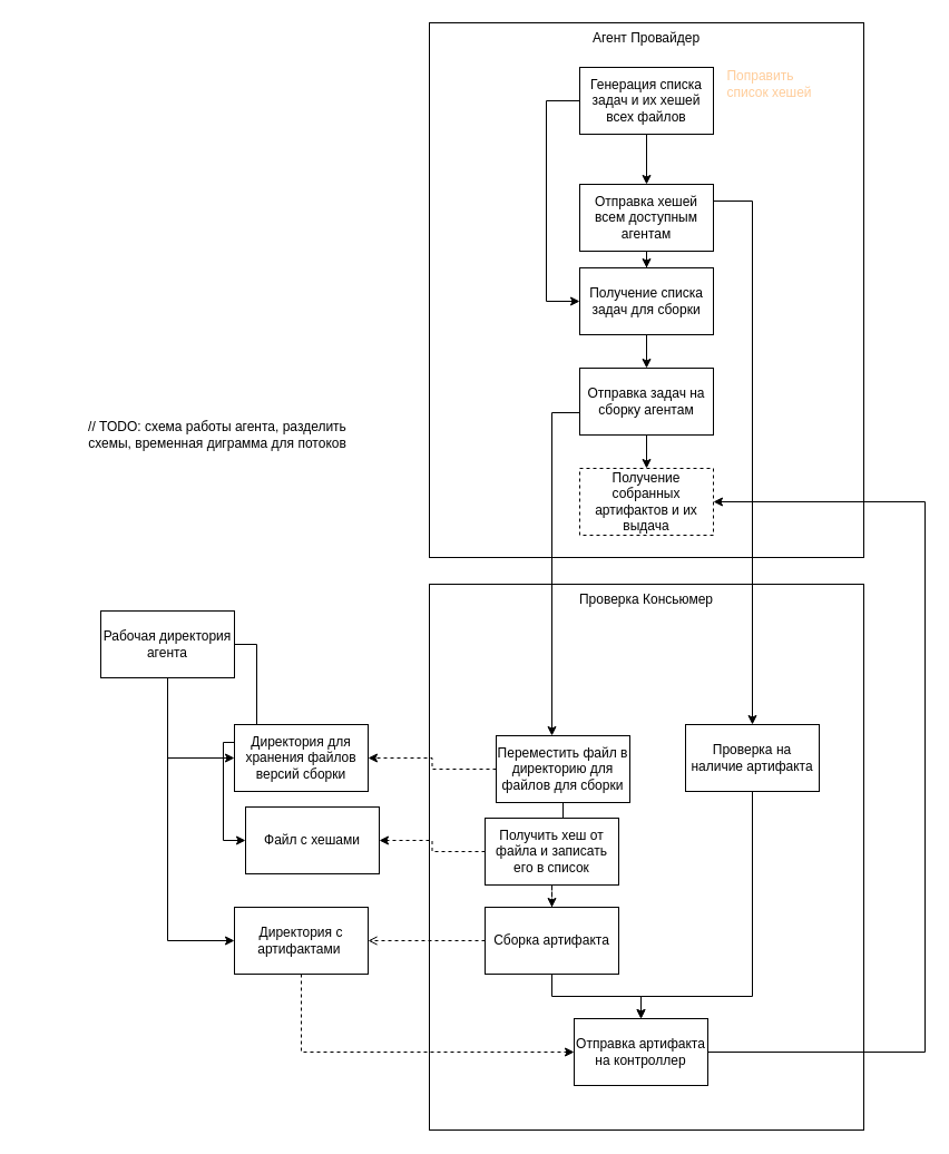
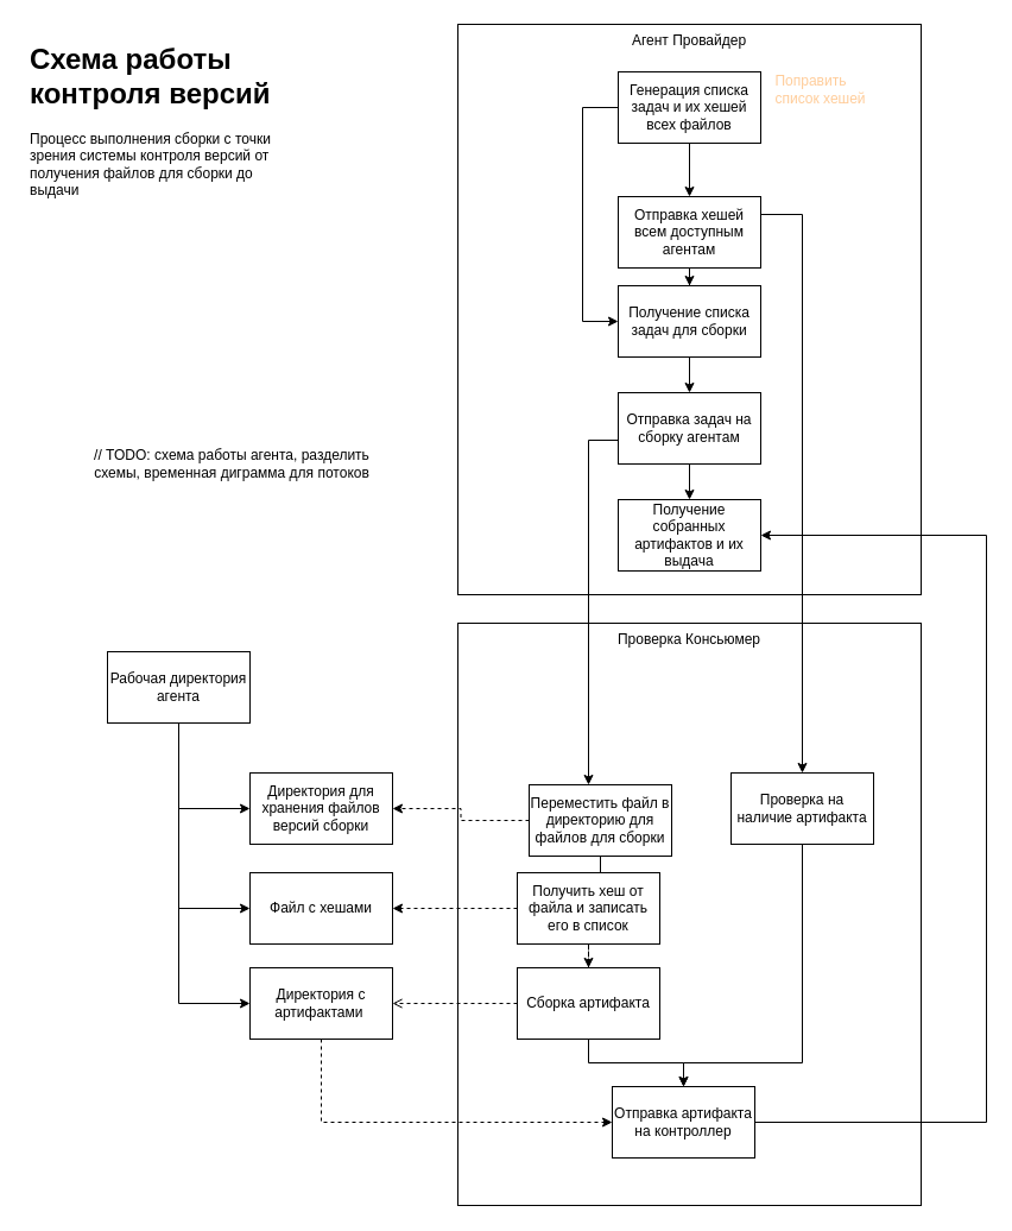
  <mxCell id="0" />
  <mxCell id="1" parent="0" />
  <mxCell id="2" style="edgeStyle=orthogonalEdgeStyle;rounded=0;orthogonalLoop=1;jettySize=auto;html=1;entryX=0;entryY=0.5;entryDx=0;entryDy=0;" parent="1" source="5" target="6" edge="1"><mxGeometry relative="1" as="geometry" /></mxCell>
  <mxCell id="3" style="edgeStyle=orthogonalEdgeStyle;rounded=0;orthogonalLoop=1;jettySize=auto;html=1;entryX=0;entryY=0.5;entryDx=0;entryDy=0;" parent="1" source="5" target="7" edge="1"><mxGeometry relative="1" as="geometry" /></mxCell>
  <mxCell id="4" style="edgeStyle=orthogonalEdgeStyle;rounded=0;orthogonalLoop=1;jettySize=auto;html=1;entryX=0;entryY=0.5;entryDx=0;entryDy=0;" parent="1" source="5" target="8" edge="1"><mxGeometry relative="1" as="geometry" /></mxCell>
  <mxCell id="5" value="Рабочая директория&lt;br&gt;агента" style="rounded=0;whiteSpace=wrap;html=1;" parent="1" vertex="1"><mxGeometry x="90" y="548" width="120" height="60" as="geometry" /></mxCell>
  <mxCell id="6" value="Директория с артифактами&amp;nbsp;" style="rounded=0;whiteSpace=wrap;html=1;" parent="1" vertex="1"><mxGeometry x="210" y="814" width="120" height="60" as="geometry" /></mxCell>
  <mxCell id="7" value="Директория для хранения файлов версий сборки" style="rounded=0;whiteSpace=wrap;html=1;" parent="1" vertex="1"><mxGeometry x="210" y="650" width="120" height="60" as="geometry" /></mxCell>
- <mxCell id="8" value="Файл с хешами" style="rounded=0;whiteSpace=wrap;html=1;" parent="1" vertex="1"><mxGeometry x="220" y="724" width="120" height="60" as="geometry" /></mxCell>
+ <mxCell id="8" value="Файл с хешами" style="rounded=0;whiteSpace=wrap;html=1;" parent="1" vertex="1"><mxGeometry x="210" y="734" width="120" height="60" as="geometry" /></mxCell>
  <mxCell id="9" value="Проверка Консьюмер" style="rounded=0;whiteSpace=wrap;html=1;verticalAlign=top;" parent="1" vertex="1"><mxGeometry x="385" y="524" width="390" height="490" as="geometry" /></mxCell>
  <mxCell id="10" value="Агент Провайдер" style="rounded=0;whiteSpace=wrap;html=1;verticalAlign=top;" parent="1" vertex="1"><mxGeometry x="385" y="20" width="390" height="480" as="geometry" /></mxCell>
  <mxCell id="11" style="edgeStyle=orthogonalEdgeStyle;rounded=0;orthogonalLoop=1;jettySize=auto;html=1;entryX=0.5;entryY=0;entryDx=0;entryDy=0;" parent="1" source="13" target="16" edge="1"><mxGeometry relative="1" as="geometry" /></mxCell>
  <mxCell id="12" style="edgeStyle=orthogonalEdgeStyle;rounded=0;orthogonalLoop=1;jettySize=auto;html=1;dashed=1;" parent="1" source="13" target="7" edge="1"><mxGeometry relative="1" as="geometry" /></mxCell>
  <mxCell id="13" value="Переместить файл в директорию для файлов для сборки" style="rounded=0;whiteSpace=wrap;html=1;" parent="1" vertex="1"><mxGeometry x="445" y="660" width="120" height="60" as="geometry" /></mxCell>
  <mxCell id="14" style="edgeStyle=orthogonalEdgeStyle;rounded=0;orthogonalLoop=1;jettySize=auto;html=1;entryX=0.5;entryY=0;entryDx=0;entryDy=0;dashed=1;" parent="1" source="16" target="19" edge="1"><mxGeometry relative="1" as="geometry" /></mxCell>
  <mxCell id="15" style="edgeStyle=orthogonalEdgeStyle;rounded=0;orthogonalLoop=1;jettySize=auto;html=1;entryX=1;entryY=0.5;entryDx=0;entryDy=0;dashed=1;" parent="1" source="16" target="8" edge="1"><mxGeometry relative="1" as="geometry" /></mxCell>
  <mxCell id="16" value="Получить хеш от файла и записать его в список" style="rounded=0;whiteSpace=wrap;html=1;" parent="1" vertex="1"><mxGeometry x="435" y="734" width="120" height="60" as="geometry" /></mxCell>
  <mxCell id="17" style="edgeStyle=orthogonalEdgeStyle;rounded=0;orthogonalLoop=1;jettySize=auto;html=1;dashed=1;endArrow=open;" parent="1" source="19" target="6" edge="1"><mxGeometry relative="1" as="geometry" /></mxCell>
  <mxCell id="18" style="edgeStyle=orthogonalEdgeStyle;rounded=0;orthogonalLoop=1;jettySize=auto;html=1;exitX=0.5;exitY=1;exitDx=0;exitDy=0;" parent="1" source="19" target="24" edge="1"><mxGeometry relative="1" as="geometry" /></mxCell>
  <mxCell id="19" value="Сборка артифакта" style="rounded=0;whiteSpace=wrap;html=1;" parent="1" vertex="1"><mxGeometry x="435" y="814" width="120" height="60" as="geometry" /></mxCell>
  <mxCell id="20" style="edgeStyle=orthogonalEdgeStyle;rounded=0;orthogonalLoop=1;jettySize=auto;html=1;exitX=0.5;exitY=1;exitDx=0;exitDy=0;entryX=0.5;entryY=0;entryDx=0;entryDy=0;" parent="1" source="21" target="24" edge="1"><mxGeometry relative="1" as="geometry"><Array as="points"><mxPoint x="675" y="894" /><mxPoint x="575" y="894" /></Array></mxGeometry></mxCell>
  <mxCell id="21" value="Проверка на наличие артифакта" style="rounded=0;whiteSpace=wrap;html=1;" parent="1" vertex="1"><mxGeometry x="615" y="650" width="120" height="60" as="geometry" /></mxCell>
+ <mxCell id="22" value="&lt;h1&gt;Схема работы контроля версий&lt;/h1&gt;&lt;p&gt;Процесс выполнения сборки с точки зрения системы контроля версий от получения файлов для сборки до выдачи&lt;/p&gt;" style="text;html=1;strokeColor=none;fillColor=none;spacing=5;spacingTop=-20;whiteSpace=wrap;overflow=hidden;rounded=0;" parent="1" vertex="1"><mxGeometry x="20" y="30" width="240" height="140" as="geometry" /></mxCell>
  <mxCell id="23" style="edgeStyle=orthogonalEdgeStyle;rounded=0;orthogonalLoop=1;jettySize=auto;html=1;fontColor=#FFCC99;entryX=1;entryY=0.5;entryDx=0;entryDy=0;" parent="1" source="24" target="37" edge="1"><mxGeometry relative="1" as="geometry"><mxPoint x="900" y="440" as="targetPoint" /><Array as="points"><mxPoint x="830" y="944" /><mxPoint x="830" y="450" /></Array></mxGeometry></mxCell>
  <mxCell id="24" value="Отправка артифакта на контроллер" style="rounded=0;whiteSpace=wrap;html=1;" parent="1" vertex="1"><mxGeometry x="515" y="914" width="120" height="60" as="geometry" /></mxCell>
  <mxCell id="25" style="edgeStyle=orthogonalEdgeStyle;rounded=0;orthogonalLoop=1;jettySize=auto;html=1;exitX=0.5;exitY=1;exitDx=0;exitDy=0;entryX=0;entryY=0.5;entryDx=0;entryDy=0;dashed=1;" parent="1" source="6" target="24" edge="1"><mxGeometry relative="1" as="geometry" /></mxCell>
  <mxCell id="26" style="edgeStyle=orthogonalEdgeStyle;rounded=0;orthogonalLoop=1;jettySize=auto;html=1;entryX=0.5;entryY=0;entryDx=0;entryDy=0;" parent="1" source="28" target="31" edge="1"><mxGeometry relative="1" as="geometry"><mxPoint x="575" y="107" as="targetPoint" /></mxGeometry></mxCell>
  <mxCell id="27" style="edgeStyle=orthogonalEdgeStyle;rounded=0;orthogonalLoop=1;jettySize=auto;html=1;entryX=0;entryY=0.5;entryDx=0;entryDy=0;fontColor=#FFCC99;" parent="1" source="28" target="33" edge="1"><mxGeometry relative="1" as="geometry"><Array as="points"><mxPoint x="490" y="90" /><mxPoint x="490" y="270" /></Array></mxGeometry></mxCell>
  <mxCell id="28" value="Генерация списка задач и их хешей всех файлов" style="rounded=0;whiteSpace=wrap;html=1;" parent="1" vertex="1"><mxGeometry x="520" y="60" width="120" height="60" as="geometry" /></mxCell>
  <mxCell id="29" style="edgeStyle=orthogonalEdgeStyle;rounded=0;orthogonalLoop=1;jettySize=auto;html=1;entryX=0.5;entryY=0;entryDx=0;entryDy=0;" parent="1" source="31" target="33" edge="1"><mxGeometry relative="1" as="geometry" /></mxCell>
  <mxCell id="30" style="edgeStyle=orthogonalEdgeStyle;rounded=0;orthogonalLoop=1;jettySize=auto;html=1;entryX=0.5;entryY=0;entryDx=0;entryDy=0;" parent="1" source="31" target="21" edge="1"><mxGeometry relative="1" as="geometry"><Array as="points"><mxPoint x="675" y="180" /></Array></mxGeometry></mxCell>
  <mxCell id="31" value="Отправка хешей всем доступным агентам" style="rounded=0;whiteSpace=wrap;html=1;" parent="1" vertex="1"><mxGeometry x="520" y="165" width="120" height="60" as="geometry" /></mxCell>
  <mxCell id="32" style="edgeStyle=orthogonalEdgeStyle;rounded=0;orthogonalLoop=1;jettySize=auto;html=1;" parent="1" source="33" target="36" edge="1"><mxGeometry relative="1" as="geometry" /></mxCell>
  <mxCell id="33" value="Получение списка задач для сборки" style="rounded=0;whiteSpace=wrap;html=1;" parent="1" vertex="1"><mxGeometry x="520" y="240" width="120" height="60" as="geometry" /></mxCell>
  <mxCell id="34" style="edgeStyle=orthogonalEdgeStyle;rounded=0;orthogonalLoop=1;jettySize=auto;html=1;" parent="1" source="36" target="13" edge="1"><mxGeometry relative="1" as="geometry"><Array as="points"><mxPoint x="495" y="370" /></Array></mxGeometry></mxCell>
  <mxCell id="35" style="edgeStyle=orthogonalEdgeStyle;rounded=0;orthogonalLoop=1;jettySize=auto;html=1;" parent="1" source="36" target="37" edge="1"><mxGeometry relative="1" as="geometry" /></mxCell>
  <mxCell id="36" value="Отправка задач на сборку агентам" style="rounded=0;whiteSpace=wrap;html=1;" parent="1" vertex="1"><mxGeometry x="520" y="330" width="120" height="60" as="geometry" /></mxCell>
- <mxCell id="37" value="Получение собранных артифактов и их выдача" style="rounded=0;whiteSpace=wrap;html=1;dashed=1;" parent="1" vertex="1"><mxGeometry x="520" y="420" width="120" height="60" as="geometry" /></mxCell>
+ <mxCell id="37" value="Получение собранных артифактов и их выдача" style="rounded=0;whiteSpace=wrap;html=1;" parent="1" vertex="1"><mxGeometry x="520" y="420" width="120" height="60" as="geometry" /></mxCell>
  <mxCell id="38" value="&lt;div style=&quot;text-align: left&quot;&gt;&lt;span&gt;Поправить&lt;/span&gt;&lt;/div&gt;список хешей" style="text;html=1;align=center;verticalAlign=middle;resizable=0;points=[];autosize=1;strokeColor=none;fillColor=none;fontColor=#FFCC99;" parent="1" vertex="1"><mxGeometry x="645" y="60" width="90" height="30" as="geometry" /></mxCell>
  <mxCell id="39" value="// TODO: схема работы агента, разделить схемы, временная диграмма для потоков" style="text;html=1;strokeColor=none;fillColor=none;align=center;verticalAlign=middle;whiteSpace=wrap;rounded=0;" parent="1" vertex="1"><mxGeometry x="70" y="350" width="250" height="80" as="geometry" /></mxCell>
